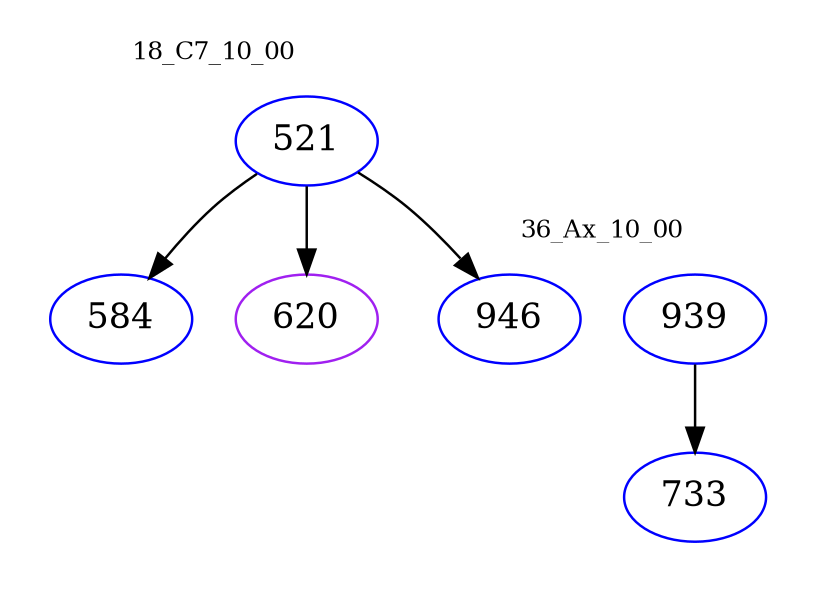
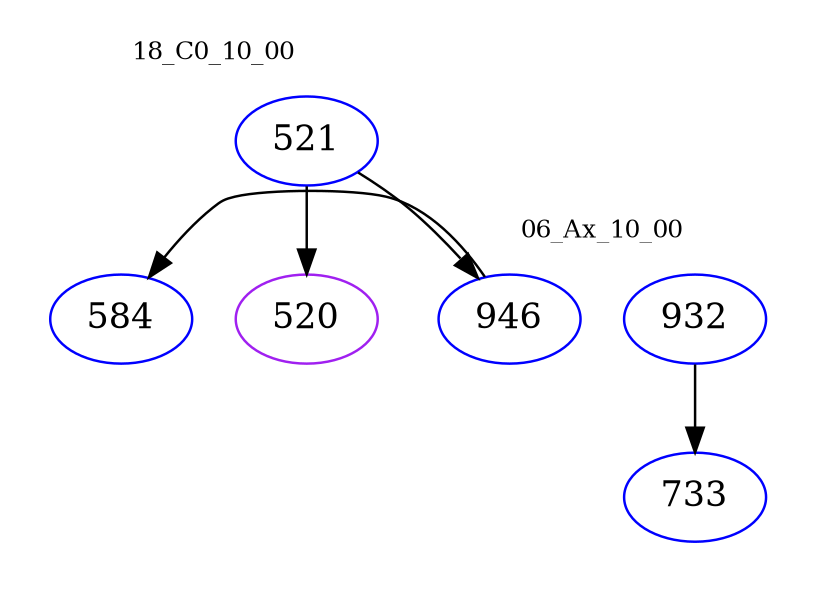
  digraph {
    node [color=blue]
    edge [color=black]
-   n1 [label=939]
+   n1 [label=932]
    n2 [label=733]
    n3 [label=946]
    n4 [label=521]
    n5 [label=584]
-   n6 [color=purple label=620]
+   n6 [color=purple label=520]
    subgraph cluster_1 {
      color=white
      fontsize=10
-     label="36_Ax_10_00"
+     label="06_Ax_10_00"
      n1
      n2
      n3
    }
    subgraph cluster_2 {
      color=white
      fontsize=10
-     label="18_C7_10_00"
+     label="18_C0_10_00"
      n4
      n5
      n6
    }
    n1 -> n2
    n4 -> n3
-   n4 -> n5
+   n3 -> n5
    n4 -> n6
  }
